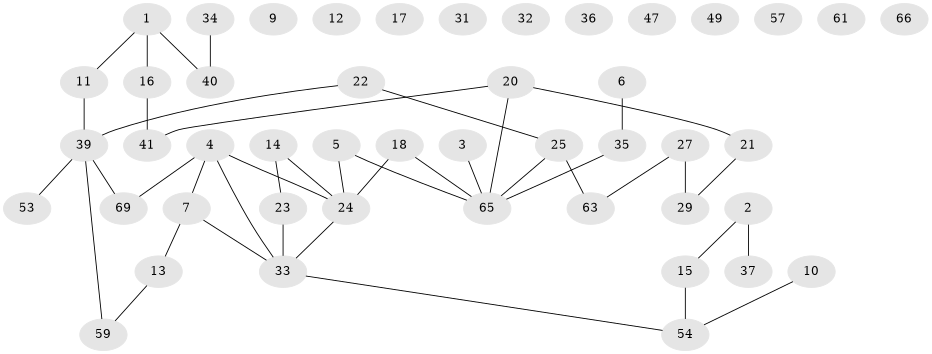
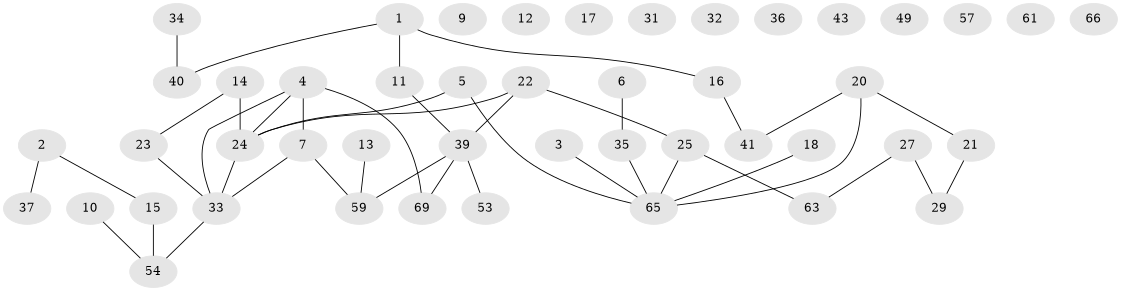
  graph {
    node [color=gray90 style=filled]
    1 [super="+38"]
    11
    16
    40 [super="+48"]
    39 [super="+62"]
    41 [super="+42"]
    2 [super="+8"]
    15 [super="+67"]
    37
    54 [super="+58"]
    34 [super="+52"]
    3 [super="+45"]
    65 [super="+68"]
    4 [super="+19"]
    7 [super="+51"]
    24 [super="+60"]
    33 [super="+50"]
    69
    13 [super="+46"]
    5
    6 [super="+26"]
    35
    59
    9 [super="+64"]
    10 [super="+70"]
    53 [super="+56"]
    12
    23 [super="+47"]
    14
    17
    18
    20 [super="+44"]
    21
    29
    27 [super="+30"]
    63
    22 [super="+55"]
    25 [super="+28"]
    31
    32
    36
-   43 [label=47]
+   43
    49
    57
    61
    66
    1 -- 11
    1 -- 16
    1 -- 40
    11 -- 39
    16 -- 41
    39 -- 69
    39 -- 59
    39 -- 53
    2 -- 15
    2 -- 37
    15 -- 54
    34 -- 40
    3 -- 65
    4 -- 7
    4 -- 24
    4 -- 33
    4 -- 69
    7 -- 33
-   7 -- 13
+   7 -- 59
    24 -- 33
    33 -- 54
    13 -- 59
    5 -- 65
    5 -- 24
    6 -- 35
    35 -- 65
    10 -- 54
    23 -- 33
    14 -- 24
    14 -- 23
    18 -- 65
-   18 -- 24
+   22 -- 24
    20 -- 41
    20 -- 65
    20 -- 21
    21 -- 29
    27 -- 29
    27 -- 63
    22 -- 39
    22 -- 25
    25 -- 65
    25 -- 63
  }
